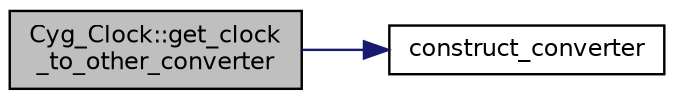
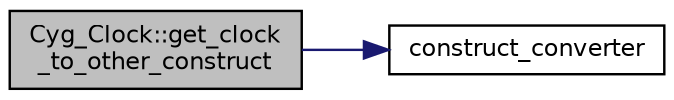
  digraph {
    rankdir=LR
    node [color=black fontname=Helvetica fontsize=10 shape=record style=filled]
-   n1 [fillcolor=grey75 fontcolor=black height=0.2 label="Cyg_Clock::get_clock\l_to_other_converter" width=0.4]
+   n1 [fillcolor=grey75 fontcolor=black height=0.2 label="Cyg_Clock::get_clock\l_to_other_construct" width=0.4]
    n2 [fillcolor=white height=0.2 label=construct_converter width=0.4]
    n1 -> n2 [color=midnightblue fontname=Helvetica fontsize=10 labelfontname=Helvetica labelfontsize=10 style=solid]
  }
